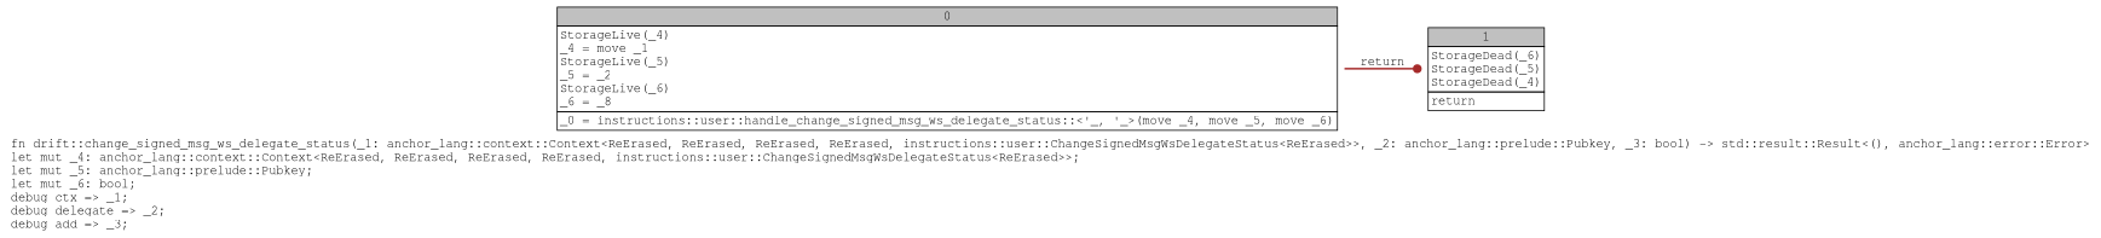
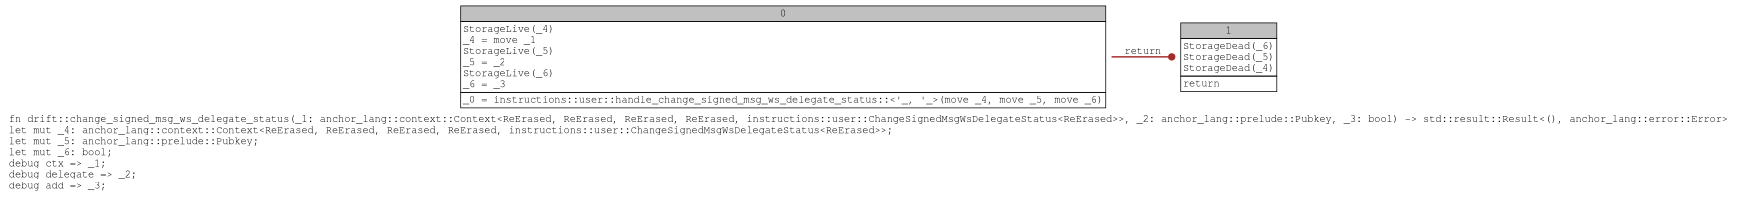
  digraph {
    fontname="Courier, monospace"
    label=<fn drift::change_signed_msg_ws_delegate_status(_1: anchor_lang::context::Context&lt;ReErased, ReErased, ReErased, ReErased, instructions::user::ChangeSignedMsgWsDelegateStatus&lt;ReErased&gt;&gt;, _2: anchor_lang::prelude::Pubkey, _3: bool) -&gt; std::result::Result&lt;(), anchor_lang::error::Error&gt;<br align="left"/>let mut _4: anchor_lang::context::Context&lt;ReErased, ReErased, ReErased, ReErased, instructions::user::ChangeSignedMsgWsDelegateStatus&lt;ReErased&gt;&gt;;<br align="left"/>let mut _5: anchor_lang::prelude::Pubkey;<br align="left"/>let mut _6: bool;<br align="left"/>debug ctx =&gt; _1;<br align="left"/>debug delegate =&gt; _2;<br align="left"/>debug add =&gt; _3;<br align="left"/>>
    rankdir=LR
    node [fontname="Courier, monospace" shape=none]
-   n1 [label=<<table border="0" cellborder="1" cellspacing="0"><tr><td bgcolor="gray" align="center" colspan="1">0</td></tr><tr><td align="left" balign="left">StorageLive(_4)<br/>_4 = move _1<br/>StorageLive(_5)<br/>_5 = _2<br/>StorageLive(_6)<br/>_6 = _8<br/></td></tr><tr><td align="left">_0 = instructions::user::handle_change_signed_msg_ws_delegate_status::&lt;'_, '_&gt;(move _4, move _5, move _6)</td></tr></table>>]
+   n1 [label=<<table border="0" cellborder="1" cellspacing="0"><tr><td bgcolor="gray" align="center" colspan="1">0</td></tr><tr><td align="left" balign="left">StorageLive(_4)<br/>_4 = move _1<br/>StorageLive(_5)<br/>_5 = _2<br/>StorageLive(_6)<br/>_6 = _3<br/></td></tr><tr><td align="left">_0 = instructions::user::handle_change_signed_msg_ws_delegate_status::&lt;'_, '_&gt;(move _4, move _5, move _6)</td></tr></table>>]
    n2 [label=<<table border="0" cellborder="1" cellspacing="0"><tr><td bgcolor="gray" align="center" colspan="1">1</td></tr><tr><td align="left" balign="left">StorageDead(_6)<br/>StorageDead(_5)<br/>StorageDead(_4)<br/></td></tr><tr><td align="left">return</td></tr></table>>]
    n1 -> n2 [fontname="Courier, monospace" label=return color=brown style=bold arrowhead=dot]
  }
